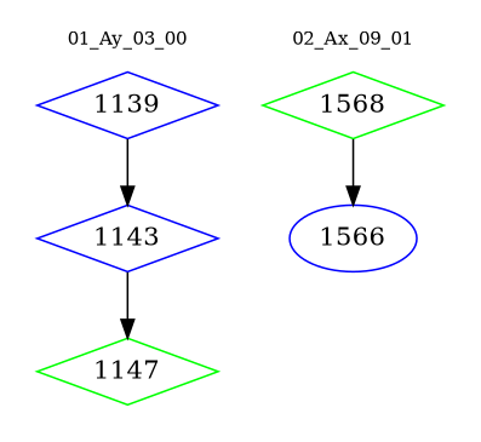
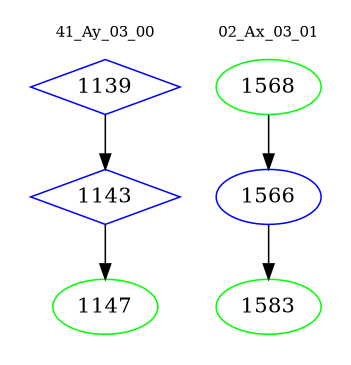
  digraph {
    node [color=blue shape=diamond]
    edge [color=black]
    n1 [label=1139]
    n2 [label=1143]
-   n3 [color=green label=1147]
-   n4 [color=green label=1568]
+   n3 [color=green label=1147 shape=ellipse]
+   n4 [color=green label=1568 shape=ellipse]
    n5 [label=1566 shape=ellipse]
+   n6 [color=green label=1583 shape=ellipse]
    subgraph cluster_1 {
      color=white
      fontsize=10
-     label="01_Ay_03_00"
+     label="41_Ay_03_00"
      n1
      n2
      n3
    }
    subgraph cluster_2 {
      color=white
      fontsize=10
-     label="02_Ax_09_01"
+     label="02_Ax_03_01"
      n4
      n5
+     n6
    }
    n1 -> n2
    n2 -> n3
    n4 -> n5
+   n5 -> n6
  }
